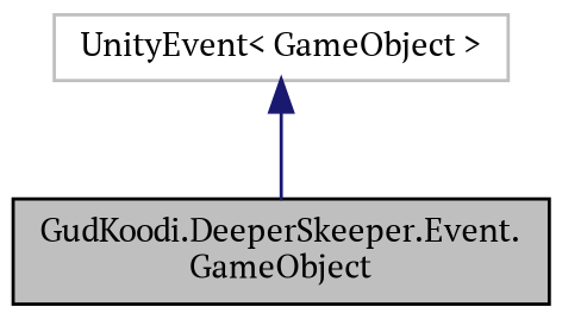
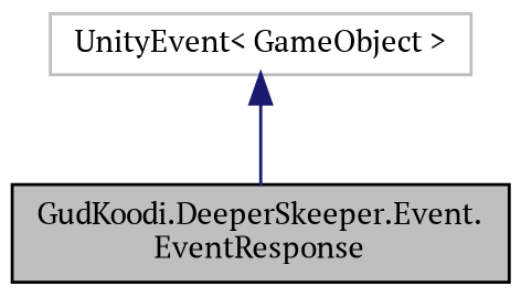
  digraph {
    fontname="PT Serif"
    node [fontname="PT Serif" fontsize=10 shape=record style=filled]
-   n1 [color=black fillcolor=grey75 fontcolor=black height=0.2 label="GudKoodi.DeeperSkeeper.Event.\lGameObject" width=0.4]
+   n1 [color=black fillcolor=grey75 fontcolor=black height=0.2 label="GudKoodi.DeeperSkeeper.Event.\lEventResponse" width=0.4]
    n2 [color=grey75 fillcolor=white height=0.2 label="UnityEvent\< GameObject \>" width=0.4]
    n2 -> n1 [color=midnightblue dir=back fontname="PT Serif" fontsize=10 labelfontname=Helvetica labelfontsize=10 style=solid]
  }
